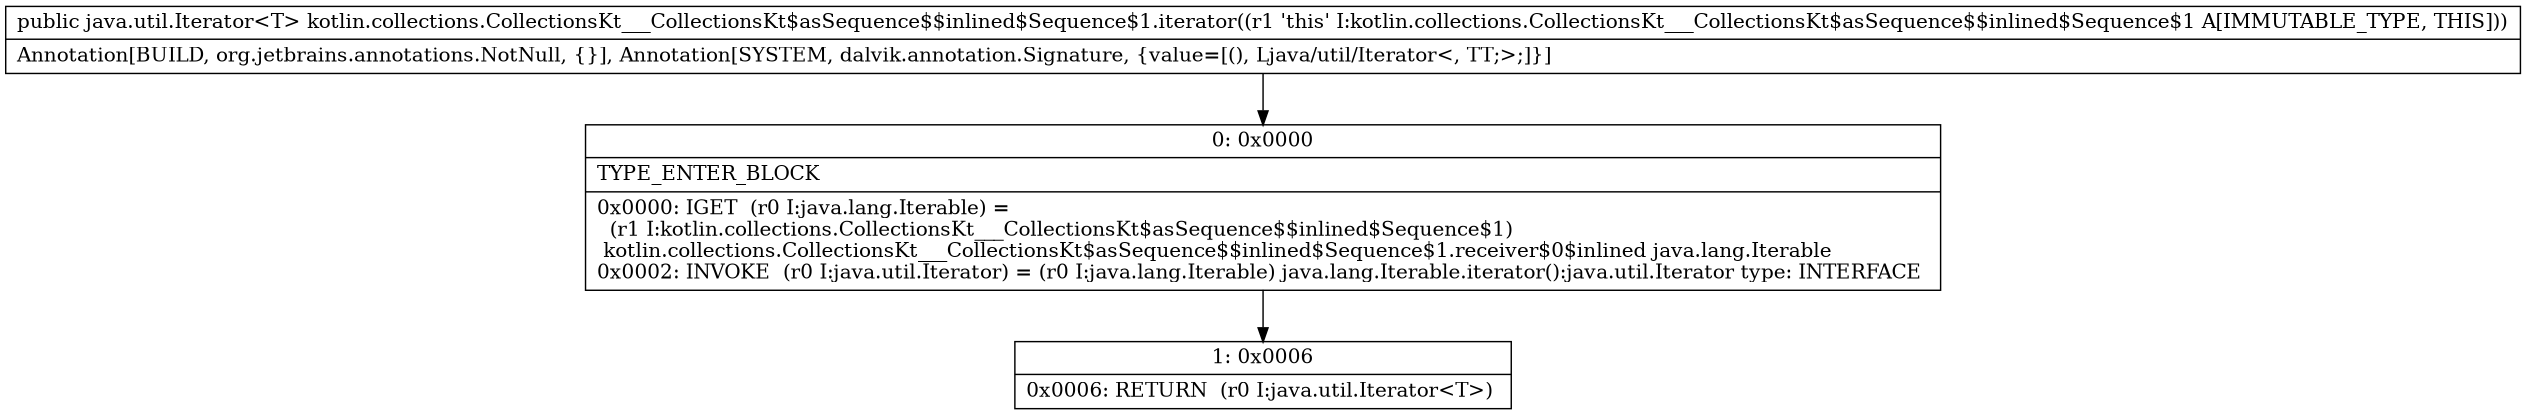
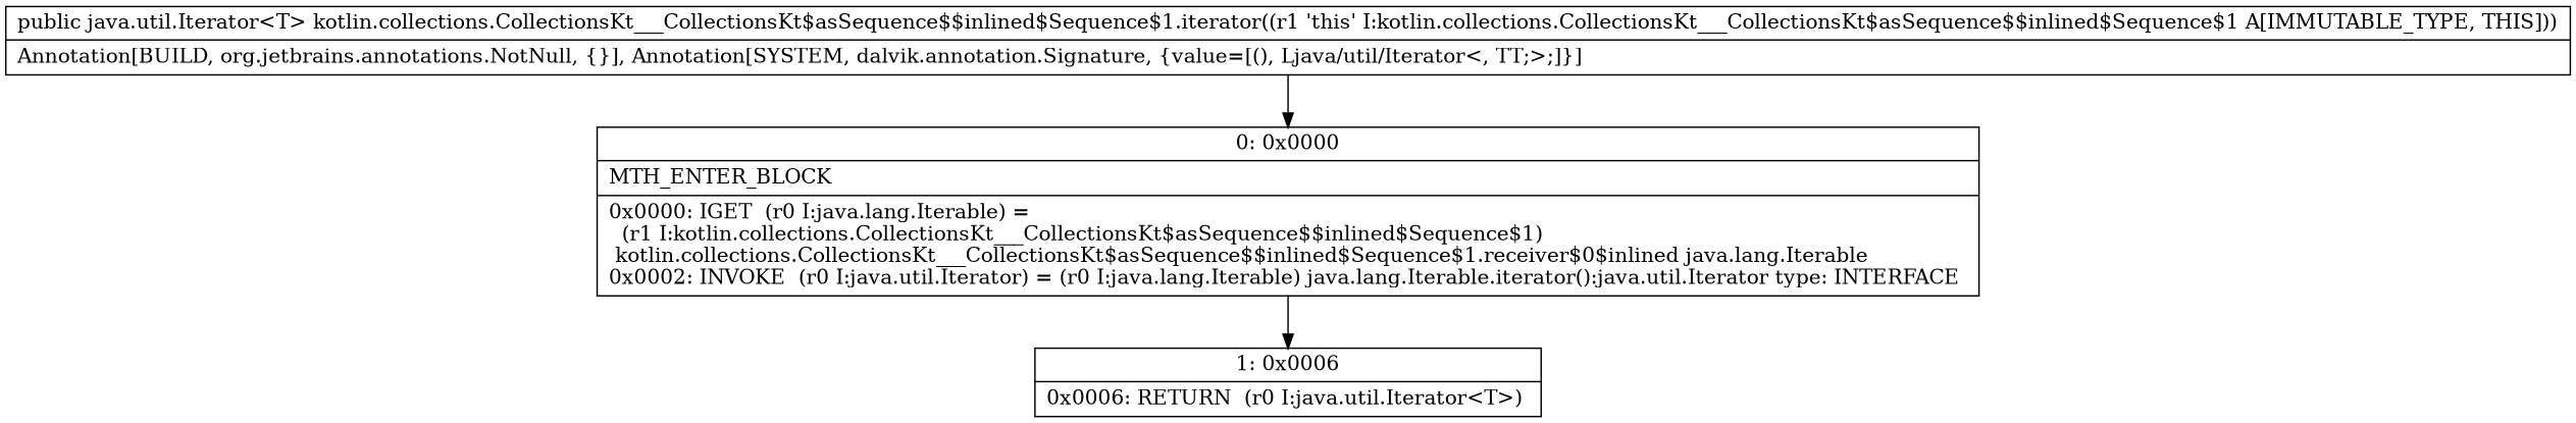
  digraph {
    node [shape=record]
-   n1 [label="{0\:\ 0x0000|TYPE_ENTER_BLOCK\l|0x0000: IGET  (r0 I:java.lang.Iterable) = \l  (r1 I:kotlin.collections.CollectionsKt___CollectionsKt$asSequence$$inlined$Sequence$1)\l kotlin.collections.CollectionsKt___CollectionsKt$asSequence$$inlined$Sequence$1.receiver$0$inlined java.lang.Iterable \l0x0002: INVOKE  (r0 I:java.util.Iterator) = (r0 I:java.lang.Iterable) java.lang.Iterable.iterator():java.util.Iterator type: INTERFACE \l}"]
+   n1 [label="{0\:\ 0x0000|MTH_ENTER_BLOCK\l|0x0000: IGET  (r0 I:java.lang.Iterable) = \l  (r1 I:kotlin.collections.CollectionsKt___CollectionsKt$asSequence$$inlined$Sequence$1)\l kotlin.collections.CollectionsKt___CollectionsKt$asSequence$$inlined$Sequence$1.receiver$0$inlined java.lang.Iterable \l0x0002: INVOKE  (r0 I:java.util.Iterator) = (r0 I:java.lang.Iterable) java.lang.Iterable.iterator():java.util.Iterator type: INTERFACE \l}"]
    n2 [label="{1\:\ 0x0006|0x0006: RETURN  (r0 I:java.util.Iterator\<T\>) \l}"]
    n3 [label="{public java.util.Iterator\<T\> kotlin.collections.CollectionsKt___CollectionsKt$asSequence$$inlined$Sequence$1.iterator((r1 'this' I:kotlin.collections.CollectionsKt___CollectionsKt$asSequence$$inlined$Sequence$1 A[IMMUTABLE_TYPE, THIS]))  | Annotation[BUILD, org.jetbrains.annotations.NotNull, \{\}], Annotation[SYSTEM, dalvik.annotation.Signature, \{value=[(), Ljava\/util\/Iterator\<, TT;\>;]\}]\l}"]
    n1 -> n2
    n3 -> n1
  }
